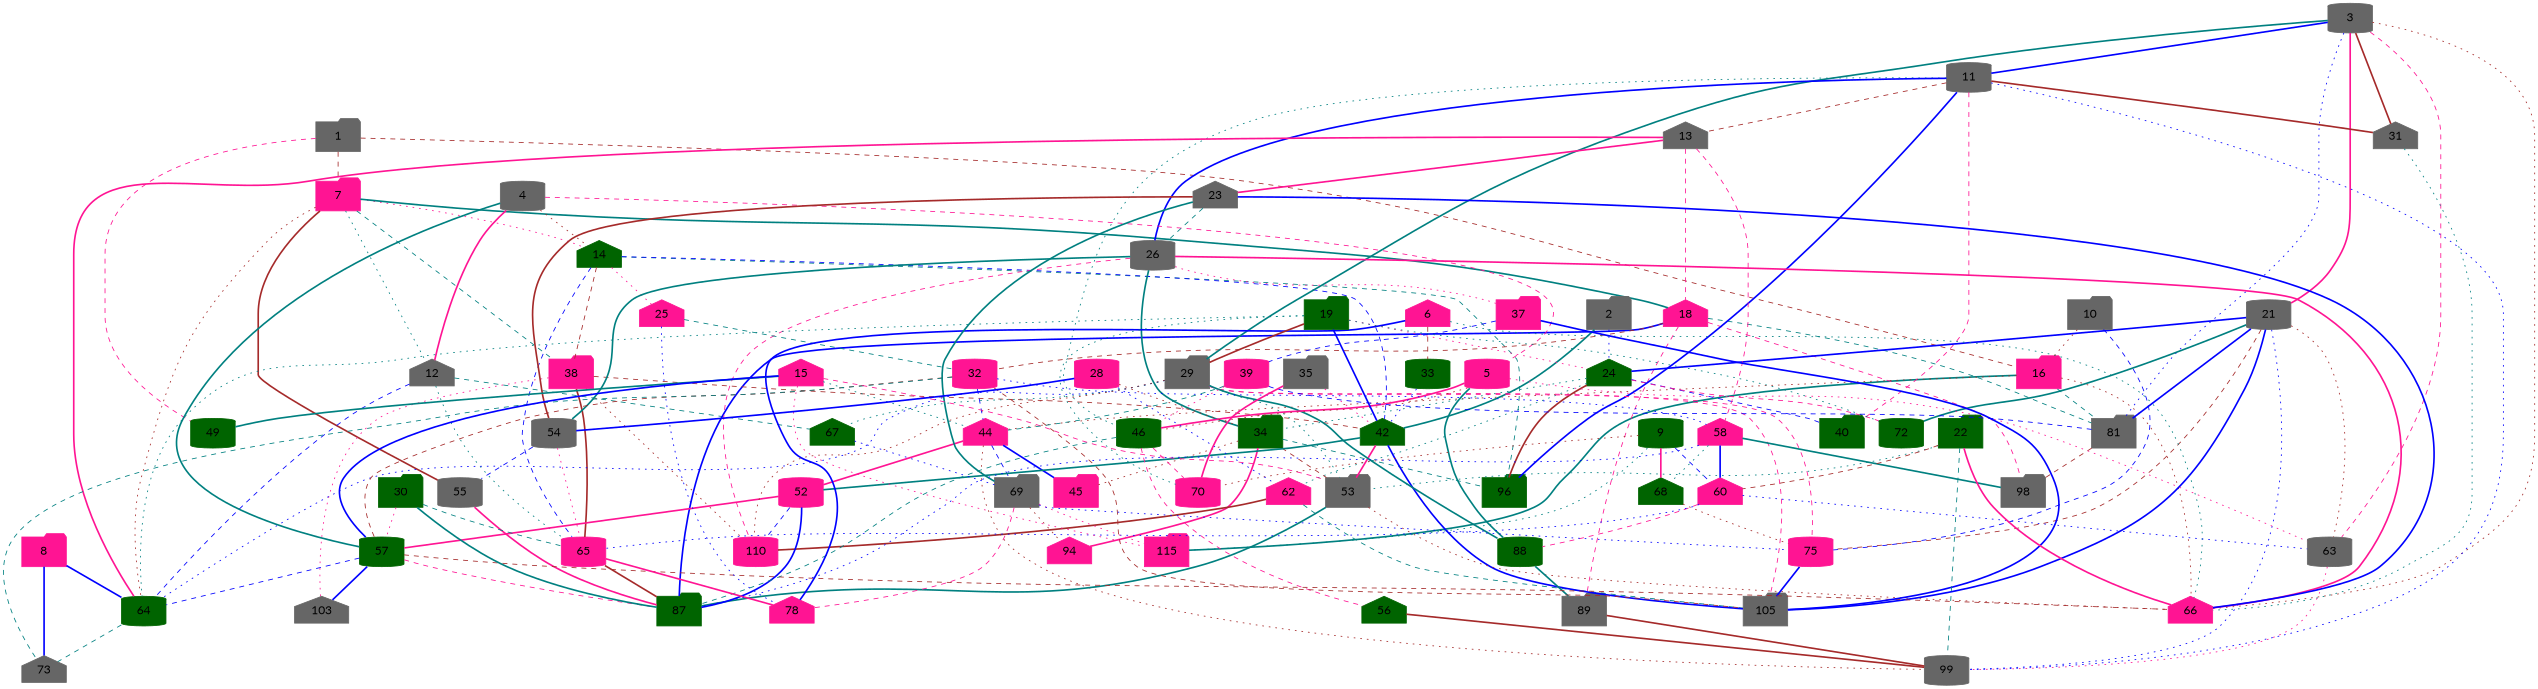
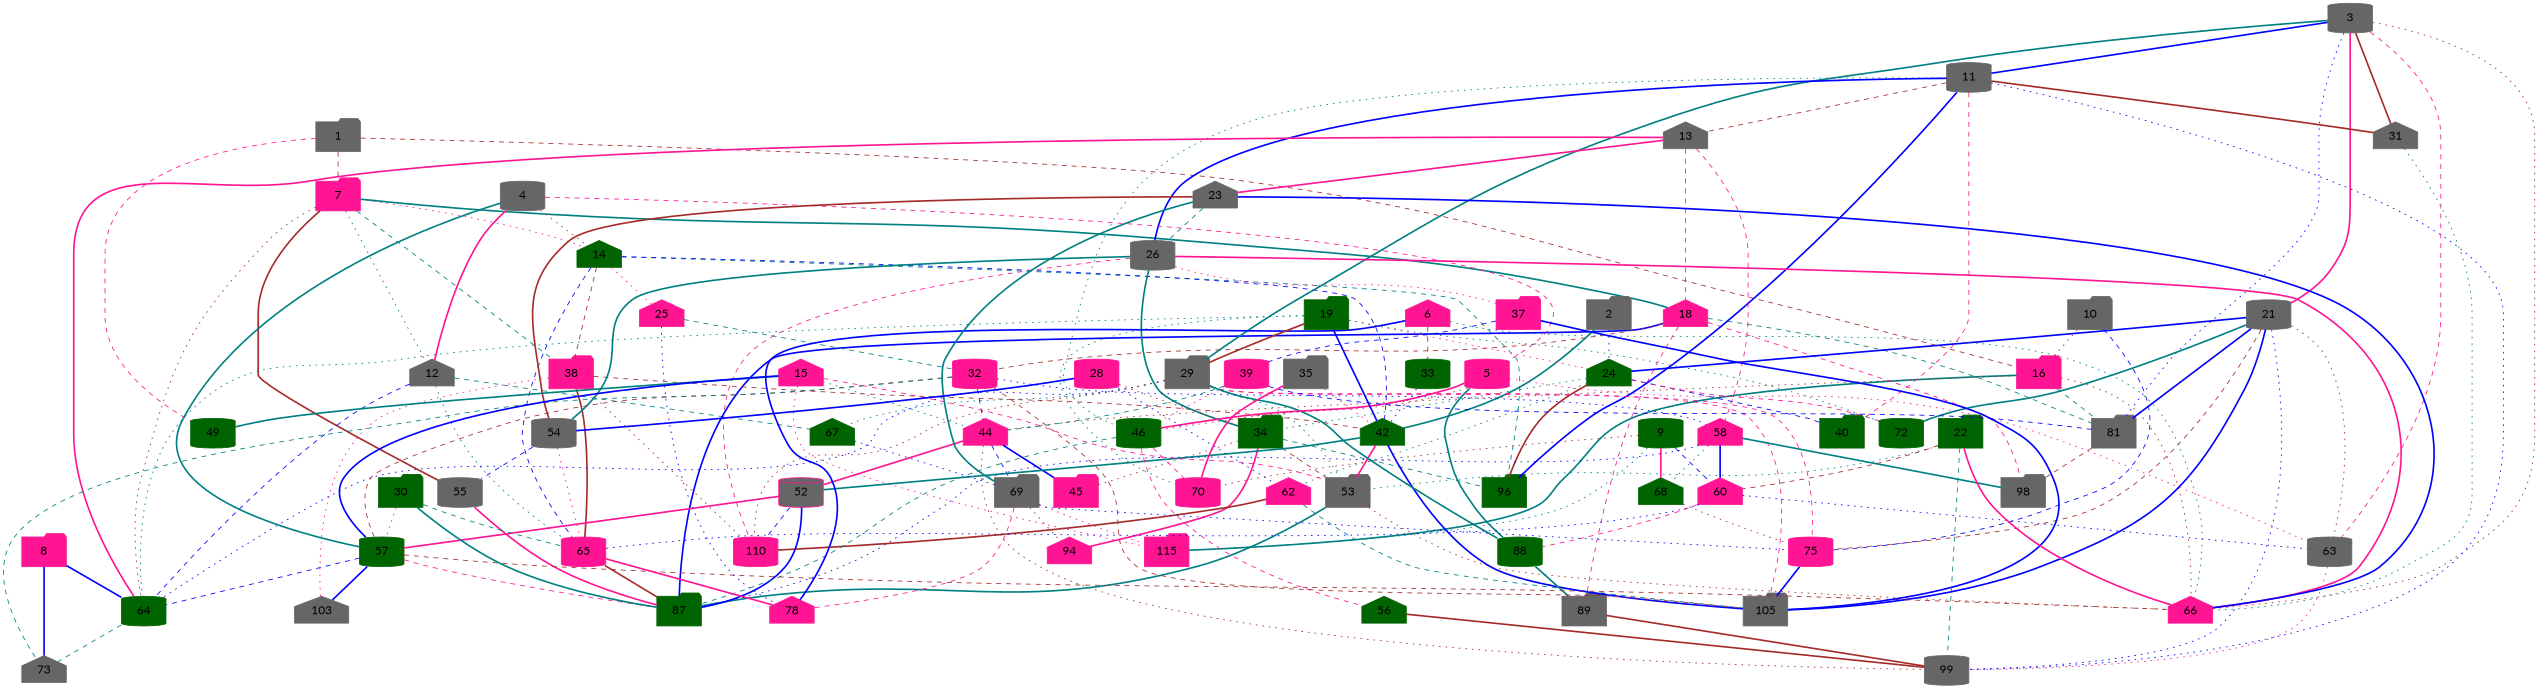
  graph {
    fontname=Lato
    node [color=deeppink fontname=Lato shape=cylinder style=filled]
    edge [color=teal fontname=Lato style=bold]
    1 [color=gray40 shape=folder]
    7 [shape=folder]
    16 [shape=folder super="+93"]
    49 [color=darkgreen]
    12 [color=gray40 shape=house super="+41"]
    14 [color=darkgreen shape=house super="+50"]
    18 [shape=house super="+104"]
    38 [shape=folder super="+80"]
    55 [color=gray40]
    64 [color=darkgreen super="+77"]
    66 [shape=house super="+91"]
    81 [color=gray40 shape=folder super="+82"]
    115 [shape=folder]
    44 [shape=house super="+95"]
    24 [color=darkgreen shape=house super="+116"]
    40 [color=darkgreen shape=folder]
    96 [color=darkgreen shape=folder]
    72 [color=darkgreen]
    34 [color=darkgreen shape=folder super="+84"]
    62 [shape=house]
    2 [color=gray40 shape=folder]
    42 [color=darkgreen shape=house super="+107"]
    53 [color=gray40 shape=folder super="+111"]
    105 [color=gray40 shape=folder super="+112"]
-   52 [super="+83"]
+   52 [super="+83" fillcolor=gray40]
    3 [color=gray40 super="+17"]
    11 [color=gray40 super="+85"]
    21 [color=gray40 super="+27"]
    29 [color=gray40 shape=folder super="+97"]
    31 [color=gray40 shape=house super="+51"]
    63 [color=gray40]
    46 [color=darkgreen super="+71"]
    13 [color=gray40 shape=house super="+47"]
    26 [color=gray40 super="+48"]
    99 [color=gray40 super="+100"]
    75 [super="+76"]
    88 [color=darkgreen super="+117"]
    67 [color=darkgreen shape=house]
    110
    98 [color=gray40 shape=folder]
    4 [color=gray40 super="+36"]
    5
    57 [color=darkgreen super="+92"]
    65 [super="+106"]
    25 [shape=house]
    87 [color=darkgreen shape=folder super="+108"]
    103 [color=gray40 shape=house]
    70
    56 [color=darkgreen shape=house]
    89 [color=gray40 shape=folder]
    6 [shape=house]
    33 [color=darkgreen]
    78 [shape=house super="+79"]
    32 [super="+102"]
    73 [color=gray40 shape=house]
    8 [shape=folder super="+90"]
    9 [color=darkgreen super="+43"]
    60 [shape=house super="+114"]
    68 [color=darkgreen shape=house]
    10 [color=gray40 shape=folder]
    23 [color=gray40 shape=house super="+74"]
    58 [shape=house super="+59"]
    54 [color=gray40 super="+113"]
    37 [shape=folder]
    69 [color=gray40 shape=folder super="+109"]
    15 [shape=house super="+101"]
    45 [shape=folder]
    19 [color=darkgreen shape=folder super="+61"]
    94 [shape=house]
    22 [color=darkgreen shape=folder super="+86"]
    39
    28
    30 [color=darkgreen shape=folder]
    35 [color=gray40 shape=folder]
    1 -- 7 [color=brown style=dashed]
    1 -- 16 [color=brown style=dashed]
    1 -- 49 [color=deeppink style=dashed]
    7 -- 12 [style=dotted]
    7 -- 14 [color=deeppink style=dotted]
    7 -- 18
    7 -- 38 [style=dashed]
    7 -- 55 [color=brown]
    7 -- 64 [color=brown style=dotted]
    16 -- 66 [color=brown style=dotted]
    16 -- 81 [style=dashed]
    16 -- 115
    16 -- 44 [color=brown style=dotted]
    12 -- 64 [color=blue style=dashed]
    12 -- 67 [style=dashed]
    12 -- 65 [style=dotted]
    14 -- 38 [color=brown style=dashed]
    14 -- 96 [style=dashed]
    14 -- 42 [color=blue style=dashed]
    14 -- 65 [color=blue style=dashed]
    14 -- 25 [color=deeppink style=dotted]
    18 -- 81 [style=dashed]
    18 -- 98 [color=deeppink style=dashed]
    18 -- 87 [color=blue]
    18 -- 89 [color=deeppink style=dashed]
    18 -- 32 [color=brown style=dashed]
    38 -- 42 [color=brown style=dashed]
    38 -- 110 [color=brown style=dotted]
    38 -- 65 [color=brown]
    38 -- 103 [color=deeppink style=dotted]
    55 -- 87 [color=deeppink]
    64 -- 73 [style=dashed]
    81 -- 98 [color=brown style=dashed]
    44 -- 52 [color=deeppink]
    44 -- 99 [color=brown style=dotted]
    44 -- 69 [color=blue style=dashed]
    44 -- 45 [color=blue]
    24 -- 40 [color=blue style=dashed]
    24 -- 96 [color=brown]
    24 -- 72 [color=deeppink style=dashed]
    24 -- 34 [style=dotted]
    24 -- 62 [style=dotted]
    34 -- 96 [style=dashed]
    34 -- 53 [color=brown style=dashed]
    34 -- 45 [color=brown style=dotted]
    34 -- 94 [color=deeppink]
    62 -- 105 [style=dashed]
    62 -- 110 [color=brown]
    2 -- 24 [color=blue style=dotted]
    2 -- 42
    42 -- 53 [color=deeppink]
    42 -- 105 [color=blue]
    42 -- 52
    53 -- 66 [color=brown style=dotted]
    53 -- 87
    52 -- 110 [color=blue style=dashed]
    52 -- 57 [color=deeppink weight=2]
    52 -- 87 [color=blue]
    3 -- 66 [color=brown style=dotted]
    3 -- 81 [color=blue style=dotted]
    3 -- 11 [color=blue]
    3 -- 21 [color=deeppink]
    3 -- 29
    3 -- 31 [color=brown]
    3 -- 63 [color=deeppink style=dashed]
    11 -- 40 [color=deeppink style=dashed weight=2]
    11 -- 96 [color=blue]
    11 -- 31 [color=brown]
    11 -- 46 [style=dotted]
    11 -- 13 [color=brown style=dashed]
    11 -- 26 [color=blue]
    11 -- 99 [color=blue style=dotted]
    21 -- 81 [color=blue]
    21 -- 24 [color=blue]
    21 -- 72
    21 -- 105 [color=blue]
    21 -- 63 [color=brown style=dotted]
    21 -- 99 [color=blue style=dotted]
    21 -- 75 [color=brown style=dashed]
    29 -- 64 [color=blue style=dotted]
    29 -- 53 [style=dotted]
    29 -- 105 [color=deeppink style=dashed]
    29 -- 75 [color=deeppink style=dashed]
    29 -- 88
    29 -- 67 [style=dotted]
    29 -- 110 [color=brown style=dotted]
    31 -- 66 [style=dotted]
    63 -- 99 [color=deeppink style=dotted]
    46 -- 87 [style=dashed]
    46 -- 70 [color=deeppink style=dashed]
    46 -- 56 [color=deeppink style=dashed]
    13 -- 18 [color=deeppink style=dashed]
    13 -- 64 [color=deeppink]
    13 -- 23 [color=deeppink]
    13 -- 58 [color=deeppink style=dashed]
    26 -- 66 [color=deeppink]
    26 -- 34
    26 -- 110 [color=deeppink style=dashed]
    26 -- 54
    26 -- 37 [color=deeppink style=dotted]
    75 -- 105 [color=blue]
    88 -- 89
    67 -- 69 [color=blue style=dotted]
    4 -- 12 [color=deeppink]
    4 -- 14 [color=brown style=dotted]
    4 -- 5 [color=deeppink style=dashed]
    4 -- 57
    5 -- 63 [color=deeppink style=dotted]
    5 -- 46 [color=deeppink]
    5 -- 46 [color=brown style=dotted]
    5 -- 88
    57 -- 64 [color=blue style=dashed]
    57 -- 66 [color=brown style=dashed]
    57 -- 87 [color=deeppink style=dashed]
    57 -- 103 [color=blue]
    65 -- 87 [color=brown]
    65 -- 78 [color=deeppink]
    25 -- 78 [color=blue style=dotted]
    25 -- 32 [style=dashed]
    56 -- 99 [color=brown]
    89 -- 99 [color=brown]
    6 -- 66 [style=dotted]
    6 -- 33 [color=brown style=dashed]
    6 -- 78 [color=blue]
    33 -- 42 [color=blue style=dotted]
    32 -- 44 [color=blue style=dashed]
    32 -- 105 [color=brown style=dashed]
    32 -- 57 [color=brown style=dashed]
    32 -- 73 [style=dashed]
    32 -- 58 [color=blue style=dotted weight=2]
    8 -- 64 [color=blue]
    8 -- 73 [color=blue weight=2]
    9 -- 115 [style=dotted]
    9 -- 70 [color=brown style=dotted]
    9 -- 60 [color=blue style=dashed]
    9 -- 68 [color=deeppink]
    60 -- 63 [color=blue style=dotted]
    60 -- 88 [color=deeppink style=dashed]
    60 -- 65 [color=blue style=dotted]
    68 -- 75 [color=brown style=dotted]
    10 -- 16 [color=brown style=dotted]
    10 -- 75 [color=blue style=dashed]
    23 -- 66 [color=blue]
    23 -- 26 [style=dashed]
    23 -- 54 [color=brown]
    23 -- 69
    58 -- 98
    58 -- 87 [color=blue style=dotted]
    58 -- 60 [color=blue]
    58 -- 68 [style=dotted]
    54 -- 55 [color=blue style=dashed]
    54 -- 65 [color=deeppink style=dotted]
    37 -- 105 [color=blue]
    37 -- 39 [color=blue style=dashed]
    69 -- 115 [color=deeppink style=dotted]
    69 -- 75 [color=blue style=dotted]
    69 -- 78 [color=deeppink style=dashed]
    69 -- 94 [color=brown style=dotted]
    15 -- 49
    15 -- 115 [color=deeppink style=dotted]
    15 -- 44 [style=dotted]
    15 -- 53 [color=deeppink style=dashed]
    15 -- 57 [color=blue]
    19 -- 64 [style=dotted]
    19 -- 24 [color=deeppink style=dotted]
    19 -- 72 [style=dotted]
    19 -- 42 [color=blue]
    19 -- 29 [color=brown]
    19 -- 70 [style=dotted]
    22 -- 66 [color=deeppink weight=2]
    22 -- 53 [style=dotted]
    22 -- 99 [style=dashed]
    22 -- 60 [color=brown style=dashed]
    39 -- 81 [color=blue style=dashed]
    39 -- 44 [style=dashed]
    39 -- 46 [color=deeppink style=dotted]
    28 -- 34 [color=brown style=dotted]
    28 -- 62 [color=blue style=dotted]
    28 -- 54 [color=blue]
    30 -- 57 [color=deeppink style=dotted]
    30 -- 65 [style=dashed]
    30 -- 87
    35 -- 42 [color=deeppink style=dotted]
    35 -- 70 [color=deeppink]
  }
